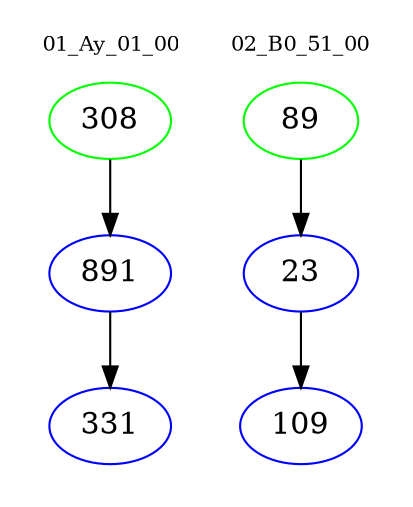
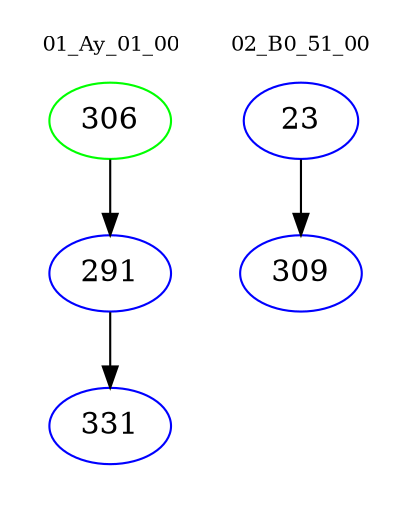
  digraph {
    node [color=blue]
    edge [color=black]
-   n1 [color=green label=308]
-   n2 [label=891]
+   n1 [color=green label=306]
+   n2 [label=291]
    n3 [label=331]
-   n4 [color=green label=89]
    n5 [label=23]
-   n6 [label=109]
+   n6 [label=309]
    subgraph cluster_1 {
      color=white
      fontsize=10
      label="01_Ay_01_00"
      n1
      n2
      n3
    }
    subgraph cluster_2 {
      color=white
      fontsize=10
      label="02_B0_51_00"
-     n4
      n5
      n6
    }
    n1 -> n2
    n2 -> n3
-   n4 -> n5
    n5 -> n6
  }
